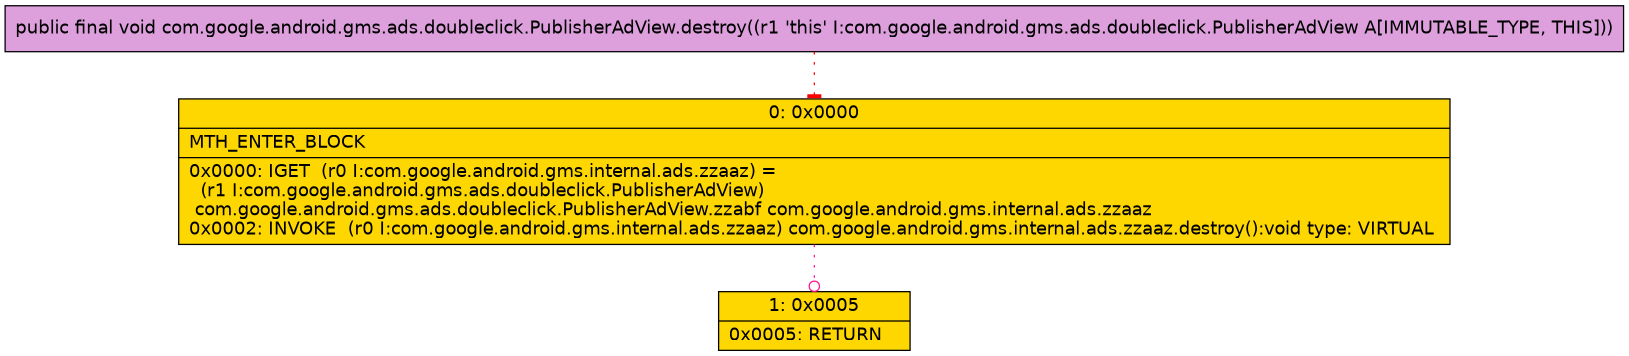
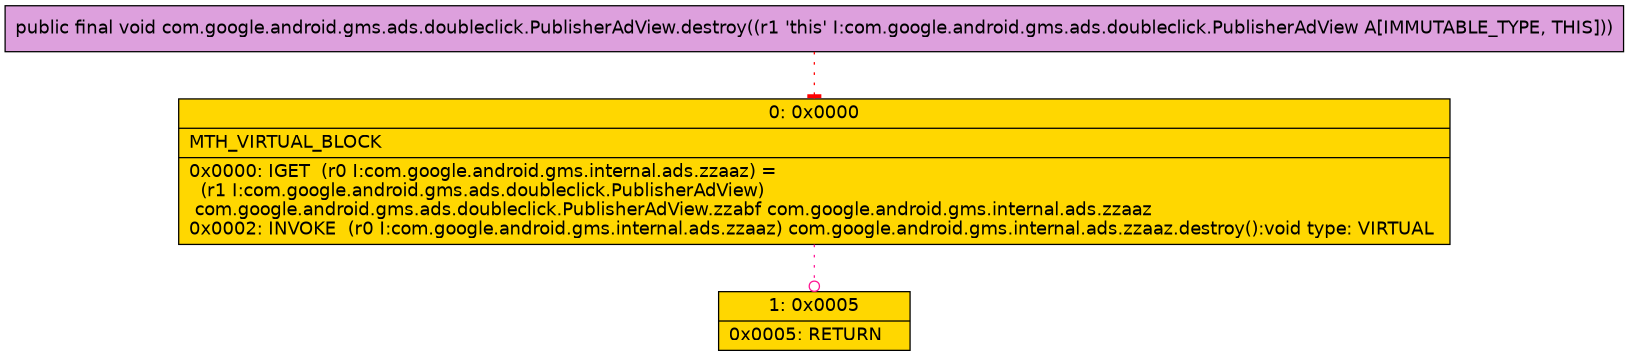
  digraph {
    fontname="DejaVu Sans"
    node [shape=record style=filled fillcolor=gold fontname="DejaVu Sans"]
    edge [style=dotted fontname="DejaVu Sans"]
-   n1 [label="{0\:\ 0x0000|MTH_ENTER_BLOCK\l|0x0000: IGET  (r0 I:com.google.android.gms.internal.ads.zzaaz) = \l  (r1 I:com.google.android.gms.ads.doubleclick.PublisherAdView)\l com.google.android.gms.ads.doubleclick.PublisherAdView.zzabf com.google.android.gms.internal.ads.zzaaz \l0x0002: INVOKE  (r0 I:com.google.android.gms.internal.ads.zzaaz) com.google.android.gms.internal.ads.zzaaz.destroy():void type: VIRTUAL \l}"]
+   n1 [label="{0\:\ 0x0000|MTH_VIRTUAL_BLOCK\l|0x0000: IGET  (r0 I:com.google.android.gms.internal.ads.zzaaz) = \l  (r1 I:com.google.android.gms.ads.doubleclick.PublisherAdView)\l com.google.android.gms.ads.doubleclick.PublisherAdView.zzabf com.google.android.gms.internal.ads.zzaaz \l0x0002: INVOKE  (r0 I:com.google.android.gms.internal.ads.zzaaz) com.google.android.gms.internal.ads.zzaaz.destroy():void type: VIRTUAL \l}"]
    n2 [label="{1\:\ 0x0005|0x0005: RETURN   \l}"]
    n3 [label="{public final void com.google.android.gms.ads.doubleclick.PublisherAdView.destroy((r1 'this' I:com.google.android.gms.ads.doubleclick.PublisherAdView A[IMMUTABLE_TYPE, THIS])) }" fillcolor=plum]
    n1 -> n2 [color=deeppink arrowhead=odot]
    n3 -> n1 [color=red arrowhead=tee]
  }
